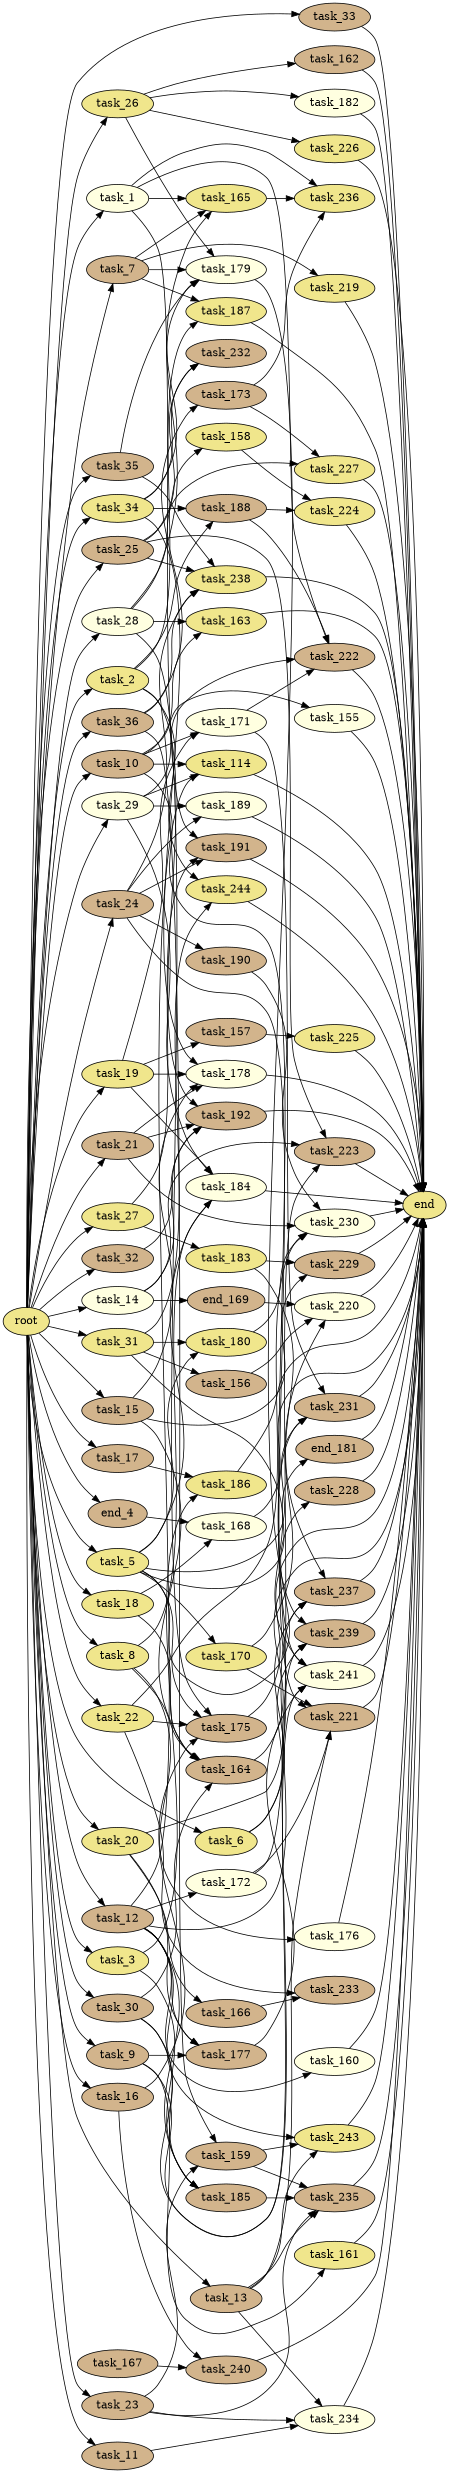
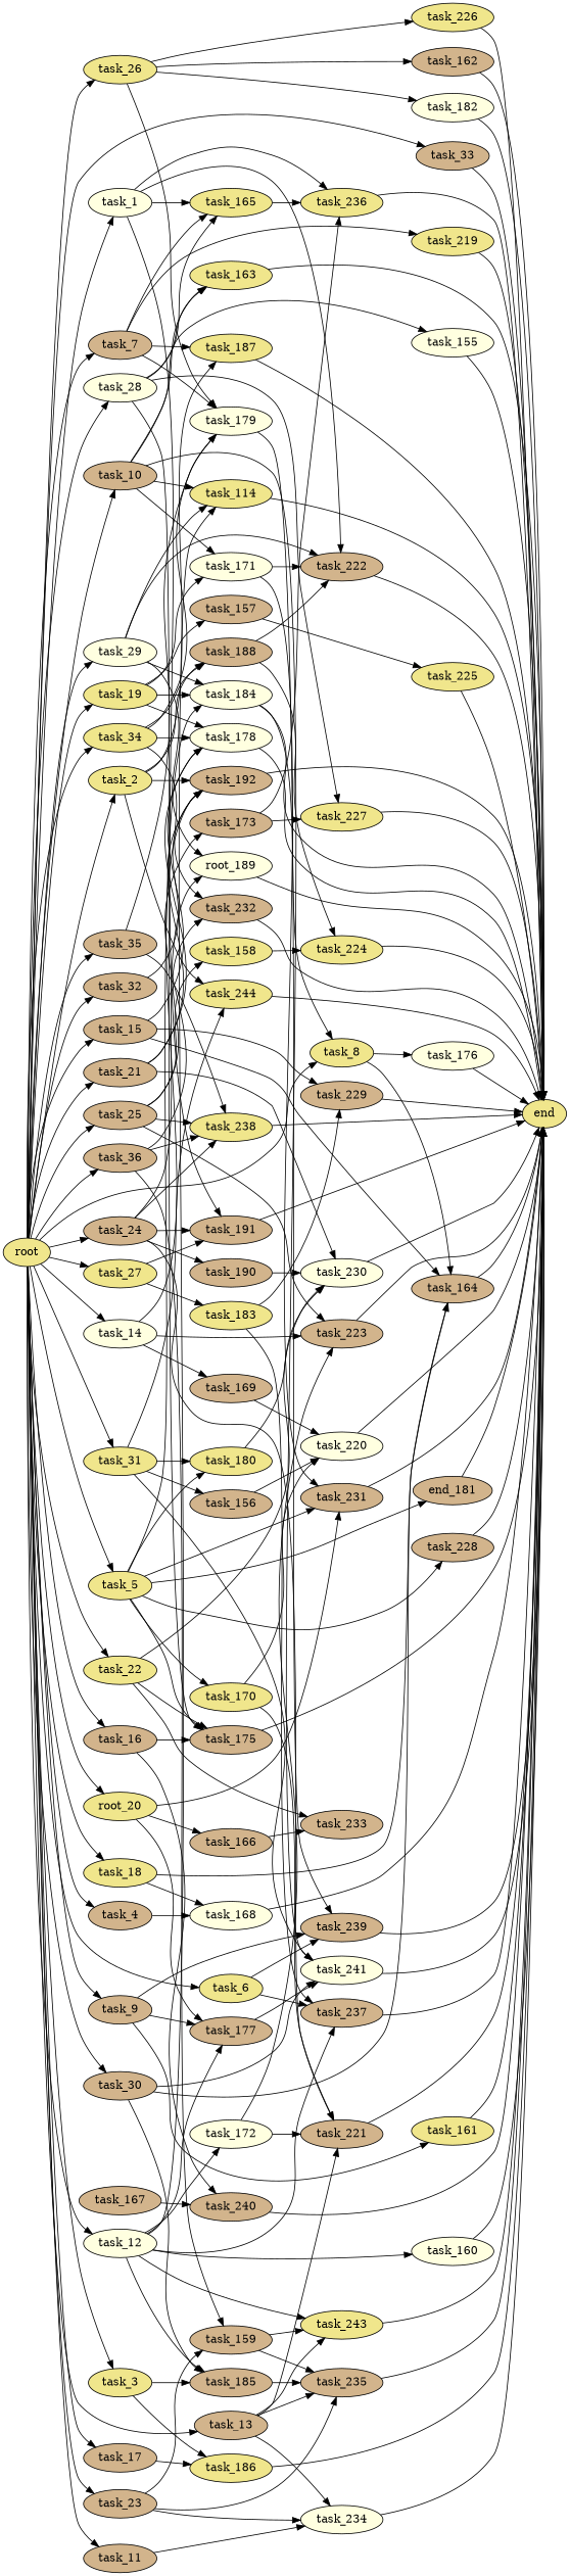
  digraph {
    rankdir=LR
    node [fillcolor=tan style=filled]
    root [fillcolor=khaki]
    task_1 [fillcolor=lightyellow]
    task_2 [fillcolor=khaki]
    task_3 [fillcolor=khaki]
-   task_4 [label=end_4]
+   task_4
    task_5 [fillcolor=khaki]
    task_6 [fillcolor=khaki]
    task_7
    task_8 [fillcolor=khaki]
    task_9
    task_10
    task_11
-   task_12
+   task_12 [fillcolor=lightyellow]
    task_13
    task_14 [fillcolor=lightyellow]
    task_15
    task_16
    task_17
    task_18 [fillcolor=khaki]
    task_19 [fillcolor=khaki]
-   task_20 [fillcolor=khaki]
+   task_20 [fillcolor=khaki label=root_20]
    task_21
    task_22 [fillcolor=khaki]
    task_23
    task_24
    task_25
    task_26 [fillcolor=khaki]
    task_27 [fillcolor=khaki]
    task_28 [fillcolor=lightyellow]
    task_29 [fillcolor=lightyellow]
    task_30
    task_31 [fillcolor=khaki]
    task_32
    task_33
    task_34 [fillcolor=khaki]
    task_35
    task_36
    task_165 [fillcolor=khaki]
    task_191
    task_222
    task_236 [fillcolor=khaki]
    task_187 [fillcolor=khaki]
    task_188
    task_192
    task_244 [fillcolor=khaki]
    task_185
    task_186 [fillcolor=khaki]
    task_168 [fillcolor=lightyellow]
    task_170 [fillcolor=khaki]
    task_175
    task_180 [fillcolor=khaki]
    n52 [label=end_181]
    task_184 [fillcolor=lightyellow]
    task_228
    task_231
    task_237
    task_239
    task_179 [fillcolor=lightyellow]
    task_219 [fillcolor=khaki]
    task_164
    task_176 [fillcolor=lightyellow]
    task_161 [fillcolor=khaki]
    task_177
    task_155 [fillcolor=lightyellow]
    task_163 [fillcolor=khaki]
    task_171 [fillcolor=lightyellow]
    n67 [fillcolor=khaki label=task_114]
    task_241 [fillcolor=lightyellow]
    task_234 [fillcolor=lightyellow]
    task_160 [fillcolor=lightyellow]
    task_172 [fillcolor=lightyellow]
    task_243 [fillcolor=khaki]
    task_221
    task_235
-   task_169 [label=end_169]
+   task_169
    task_223
    task_178 [fillcolor=lightyellow]
    task_229
    task_240
    task_157
    task_166
    task_230 [fillcolor=lightyellow]
    task_233
    task_159
-   task_189 [fillcolor=lightyellow]
+   task_189 [fillcolor=lightyellow label=root_189]
    task_190
    task_238 [fillcolor=khaki]
    task_158 [fillcolor=khaki]
    task_232
    task_162
    task_182 [fillcolor=lightyellow]
    task_226 [fillcolor=khaki]
    task_183 [fillcolor=khaki]
    task_227 [fillcolor=khaki]
    task_156
    end [fillcolor=khaki]
    task_173
    task_224 [fillcolor=khaki]
    task_167
    task_220 [fillcolor=lightyellow]
    task_225 [fillcolor=khaki]
    root -> task_1
    root -> task_2
    root -> task_3
    root -> task_4
    root -> task_5
    root -> task_6
    root -> task_7
    root -> task_8
    root -> task_9
    root -> task_10
    root -> task_11
    root -> task_12
    root -> task_13
    root -> task_14
    root -> task_15
    root -> task_16
    root -> task_17
    root -> task_18
    root -> task_19
    root -> task_20
    root -> task_21
    root -> task_22
    root -> task_23
    root -> task_24
    root -> task_25
    root -> task_26
    root -> task_27
    root -> task_28
    root -> task_29
    root -> task_30
    root -> task_31
    root -> task_32
    root -> task_33
    root -> task_34
    root -> task_35
    root -> task_36
    task_1 -> task_165
    task_1 -> task_191
    task_1 -> task_222
    task_1 -> task_236
    task_2 -> task_187
    task_2 -> task_188
    task_2 -> task_192
    task_2 -> task_244
    task_3 -> task_185
    task_3 -> task_186
    task_4 -> task_168
    task_5 -> task_170
    task_5 -> task_175
    task_5 -> task_180
    task_5 -> n52
    task_5 -> task_184
    task_5 -> task_228
    task_5 -> task_231
    task_6 -> task_237
    task_6 -> task_239
    task_7 -> task_165
    task_7 -> task_187
    task_7 -> task_179
    task_7 -> task_219
-   task_8 -> task_184
+   task_184 -> task_8
    task_8 -> task_164
    task_8 -> task_176
    task_9 -> task_239
    task_9 -> task_161
    task_9 -> task_177
    task_10 -> task_155
    task_10 -> task_163
    task_10 -> task_171
    task_10 -> n67
    task_10 -> task_241
    task_11 -> task_234
    task_12 -> task_185
    task_12 -> task_237
    task_12 -> task_177
    task_12 -> n67
    task_12 -> task_160
    task_12 -> task_172
    task_12 -> task_243
    task_13 -> task_234
    task_13 -> task_243
    task_13 -> task_221
    task_13 -> task_235
    task_14 -> task_192
    task_14 -> task_169
    task_14 -> task_223
    task_15 -> task_164
    task_15 -> task_178
    task_15 -> task_229
    task_16 -> task_175
    task_16 -> task_240
    task_17 -> task_186
    task_18 -> task_168
    task_18 -> task_164
    task_19 -> task_184
    task_19 -> task_171
    task_19 -> task_178
    task_19 -> task_157
    task_20 -> task_231
    task_20 -> task_177
    task_20 -> task_166
    task_21 -> task_192
    task_21 -> task_178
    task_21 -> task_230
    task_22 -> task_175
    task_22 -> task_230
    task_22 -> task_233
    task_23 -> task_234
    task_23 -> task_235
    task_23 -> task_159
    task_24 -> task_191
    task_24 -> task_221
    task_24 -> task_189
    task_24 -> task_190
    task_24 -> task_238
    task_25 -> task_223
    task_25 -> task_238
    task_25 -> task_158
    task_25 -> task_232
    task_26 -> task_179
    task_26 -> task_162
    task_26 -> task_182
    task_26 -> task_226
    task_27 -> task_191
    task_27 -> task_183
    task_28 -> task_165
    task_28 -> task_175
    task_28 -> task_163
    task_28 -> task_227
    task_29 -> task_222
    task_29 -> task_184
    task_29 -> n67
    task_29 -> task_189
    task_30 -> task_185
    task_30 -> task_164
    task_30 -> task_241
    task_31 -> task_244
    task_31 -> task_180
    task_31 -> task_241
    task_31 -> task_156
    task_32 -> task_192
    task_33 -> end
    task_34 -> task_188
    task_34 -> task_179
    task_34 -> task_178
    task_34 -> task_232
    task_35 -> task_179
    task_35 -> task_238
    task_36 -> task_159
    task_36 -> task_238
    task_36 -> task_173
    task_165 -> task_236
    task_191 -> end
    task_222 -> end
+   task_236 -> end
    task_187 -> end
    task_188 -> task_222
    task_188 -> task_224
    task_192 -> end
    task_244 -> end
    task_185 -> task_235
    task_186 -> end
    task_168 -> end
    task_170 -> task_221
    task_170 -> task_220
    task_175 -> end
    task_180 -> task_230
    n52 -> end
    task_184 -> end
    task_228 -> end
    task_231 -> end
    task_237 -> end
    task_239 -> end
    task_179 -> task_239
    task_219 -> end
    task_164 -> end
    task_176 -> end
    task_161 -> end
    task_177 -> task_241
    task_155 -> end
    task_163 -> end
    task_171 -> task_222
    task_171 -> task_231
    n67 -> end
    task_241 -> end
    task_234 -> end
    task_160 -> end
    task_172 -> task_221
    task_172 -> task_223
    task_243 -> end
    task_221 -> end
    task_235 -> end
    task_169 -> task_220
    task_223 -> end
    task_178 -> end
    task_229 -> end
    task_240 -> end
    task_157 -> task_225
    task_166 -> task_233
    task_230 -> end
    task_159 -> task_243
    task_159 -> task_235
    task_189 -> end
    task_190 -> task_230
    task_238 -> end
    task_158 -> task_224
+   task_232 -> end
    task_162 -> end
    task_182 -> end
    task_226 -> end
    task_183 -> task_237
    task_183 -> task_229
    task_227 -> end
    task_156 -> task_220
    task_173 -> task_236
    task_173 -> task_227
    task_224 -> end
    task_167 -> task_240
    task_220 -> end
    task_225 -> end
  }
